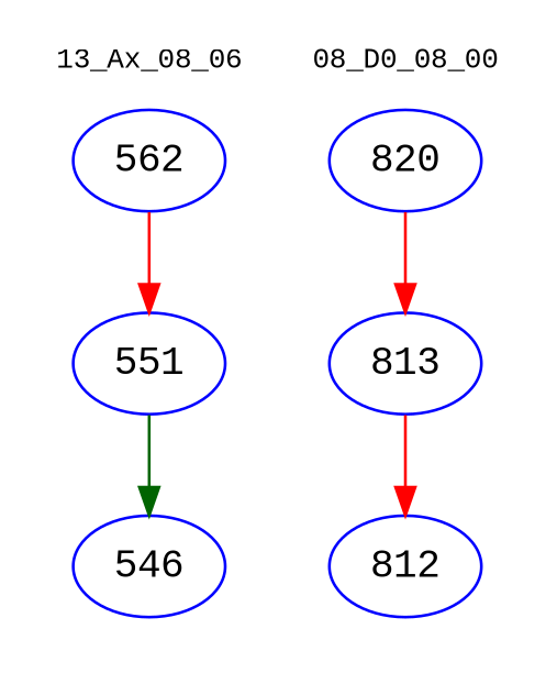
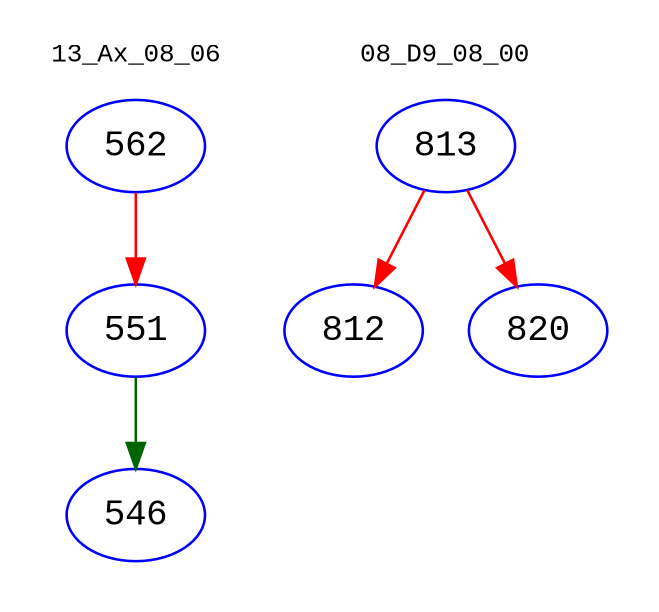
  digraph {
    fontname="Liberation Mono"
    node [color=blue fontname="Liberation Mono"]
    edge [color=red fontname="Liberation Mono"]
    n1 [label=551]
    n2 [label=546]
    n3 [label=562]
    n4 [label=813]
    n5 [label=812]
    n6 [label=820]
    subgraph cluster_1 {
      color=white
      fontsize=10
      label="13_Ax_08_06"
      n1
      n2
      n3
    }
    subgraph cluster_2 {
      color=white
      fontsize=10
-     label="08_D0_08_00"
+     label="08_D9_08_00"
      n4
      n5
      n6
    }
    n1 -> n2 [color=darkgreen]
    n3 -> n1
    n4 -> n5
-   n6 -> n4
+   n4 -> n6
  }
